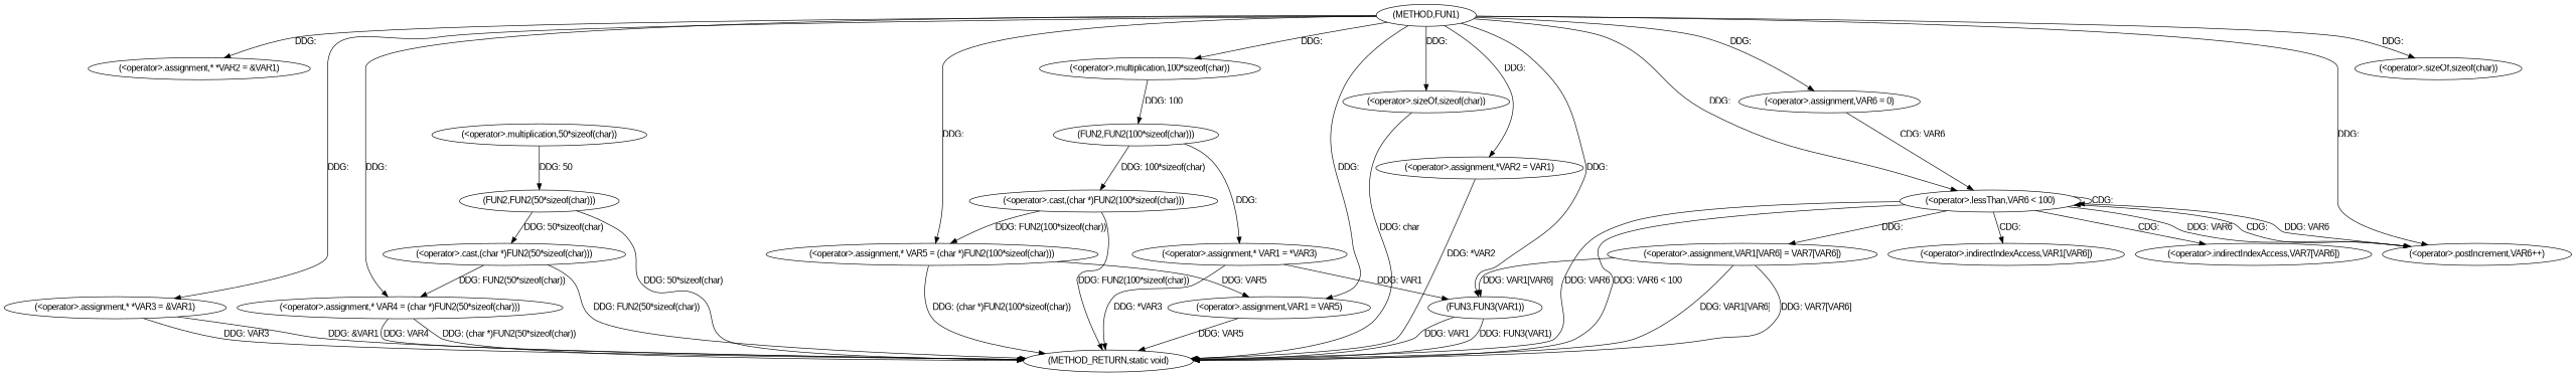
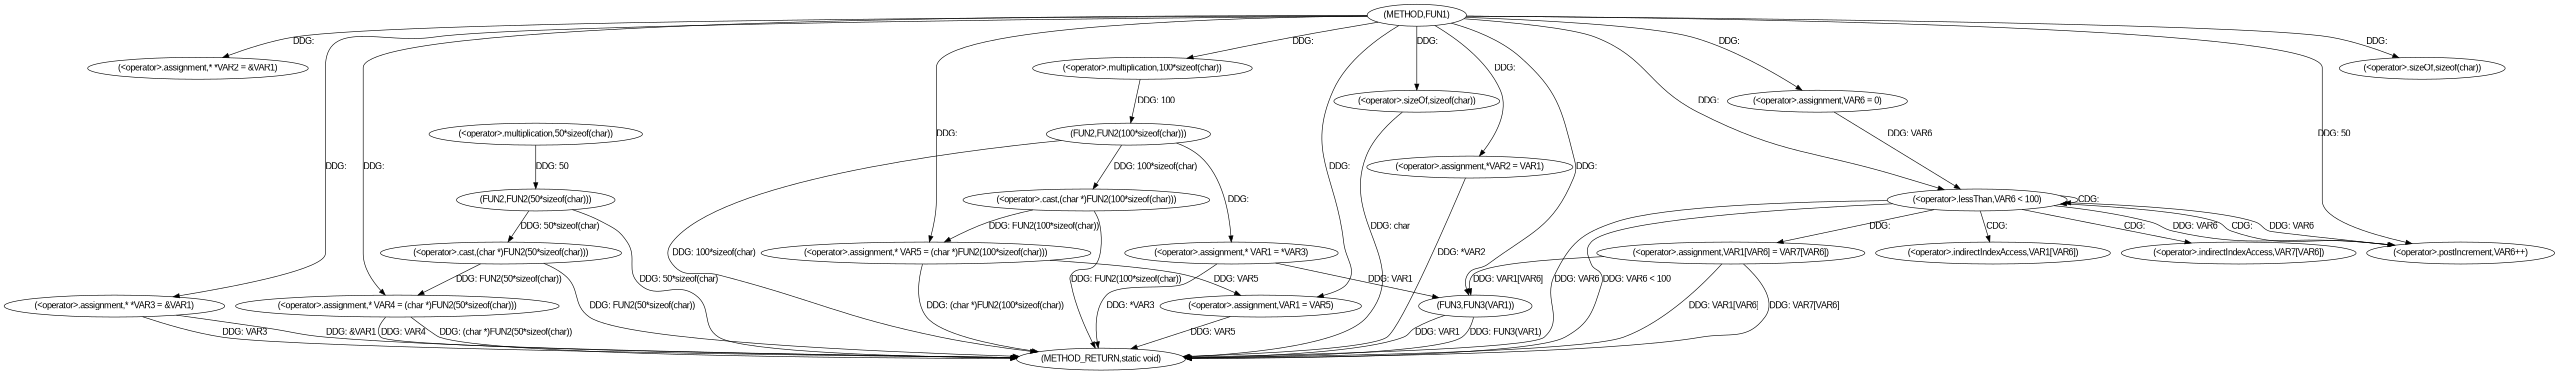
  digraph {
    fontname="Liberation Sans"
    node [fontname="Liberation Sans"]
    edge [fontname="Liberation Sans"]
    n1 [label="(METHOD,FUN1)"]
    n2 [label="(<operator>.assignment,* *VAR2 = &VAR1)"]
    n3 [label="(<operator>.assignment,* *VAR3 = &VAR1)"]
    n4 [label="(<operator>.assignment,* VAR4 = (char *)FUN2(50*sizeof(char)))"]
    n5 [label="(<operator>.sizeOf,sizeof(char))"]
    n6 [label="(<operator>.assignment,* VAR5 = (char *)FUN2(100*sizeof(char)))"]
    n7 [label="(<operator>.multiplication,100*sizeof(char))"]
    n8 [label="(<operator>.sizeOf,sizeof(char))"]
    n9 [label="(<operator>.assignment,VAR1 = VAR5)"]
    n10 [label="(<operator>.assignment,*VAR2 = VAR1)"]
    n11 [label="(<operator>.assignment,VAR6 = 0)"]
    n12 [label="(<operator>.lessThan,VAR6 < 100)"]
    n13 [label="(<operator>.postIncrement,VAR6++)"]
    n14 [label="(FUN3,FUN3(VAR1))"]
    n15 [label="(METHOD_RETURN,static void)"]
    n16 [label="(<operator>.multiplication,50*sizeof(char))"]
    n17 [label="(FUN2,FUN2(50*sizeof(char)))"]
    n18 [label="(FUN2,FUN2(100*sizeof(char)))"]
    n19 [label="(<operator>.assignment,* VAR1 = *VAR3)"]
    n20 [label="(<operator>.assignment,VAR1[VAR6] = VAR7[VAR6])"]
    n21 [label="(<operator>.indirectIndexAccess,VAR1[VAR6])"]
    n22 [label="(<operator>.indirectIndexAccess,VAR7[VAR6])"]
    n23 [label="(<operator>.cast,(char *)FUN2(50*sizeof(char)))"]
    n24 [label="(<operator>.cast,(char *)FUN2(100*sizeof(char)))"]
    n1 -> n2 [label="DDG: "]
    n1 -> n3 [label="DDG: "]
    n1 -> n4 [label="DDG: "]
    n1 -> n5 [label="DDG: "]
    n1 -> n6 [label="DDG: "]
    n1 -> n7 [label="DDG: "]
    n1 -> n8 [label="DDG: "]
    n1 -> n9 [label="DDG: "]
    n1 -> n10 [label="DDG: "]
    n1 -> n11 [label="DDG: "]
    n1 -> n12 [label="DDG: "]
-   n1 -> n13 [label="DDG: "]
+   n1 -> n13 [label="DDG: 50"]
    n1 -> n14 [label="DDG: "]
    n3 -> n15 [label="DDG: VAR3"]
    n3 -> n15 [label="DDG: &VAR1"]
    n4 -> n15 [label="DDG: VAR4"]
    n4 -> n15 [label="DDG: (char *)FUN2(50*sizeof(char))"]
    n6 -> n9 [label="DDG: VAR5"]
    n6 -> n15 [label="DDG: (char *)FUN2(100*sizeof(char))"]
    n7 -> n18 [label="DDG: 100"]
    n8 -> n15 [label="DDG: char"]
    n9 -> n15 [label="DDG: VAR5"]
    n10 -> n15 [label="DDG: *VAR2"]
-   n11 -> n12 [label="CDG: VAR6"]
+   n11 -> n12 [label="DDG: VAR6"]
    n12 -> n12 [label="CDG: "]
    n12 -> n13 [label="DDG: VAR6"]
    n12 -> n13 [label="CDG: "]
    n12 -> n15 [label="DDG: VAR6 < 100"]
    n12 -> n15 [label="DDG: VAR6"]
    n12 -> n20 [label="DDG: "]
    n12 -> n21 [label="CDG: "]
    n12 -> n22 [label="CDG: "]
    n13 -> n12 [label="DDG: VAR6"]
    n14 -> n15 [label="DDG: FUN3(VAR1)"]
    n14 -> n15 [label="DDG: VAR1"]
    n16 -> n17 [label="DDG: 50"]
    n17 -> n15 [label="DDG: 50*sizeof(char)"]
    n17 -> n23 [label="DDG: 50*sizeof(char)"]
+   n18 -> n15 [label="DDG: 100*sizeof(char)"]
    n18 -> n19 [label="DDG: "]
    n18 -> n24 [label="DDG: 100*sizeof(char)"]
    n19 -> n14 [label="DDG: VAR1"]
    n19 -> n15 [label="DDG: *VAR3"]
    n20 -> n14 [label="DDG: VAR1[VAR6]"]
    n20 -> n15 [label="DDG: VAR7[VAR6]"]
    n20 -> n15 [label="DDG: VAR1[VAR6]"]
    n23 -> n4 [label="DDG: FUN2(50*sizeof(char))"]
    n23 -> n15 [label="DDG: FUN2(50*sizeof(char))"]
    n24 -> n6 [label="DDG: FUN2(100*sizeof(char))"]
    n24 -> n15 [label="DDG: FUN2(100*sizeof(char))"]
  }
